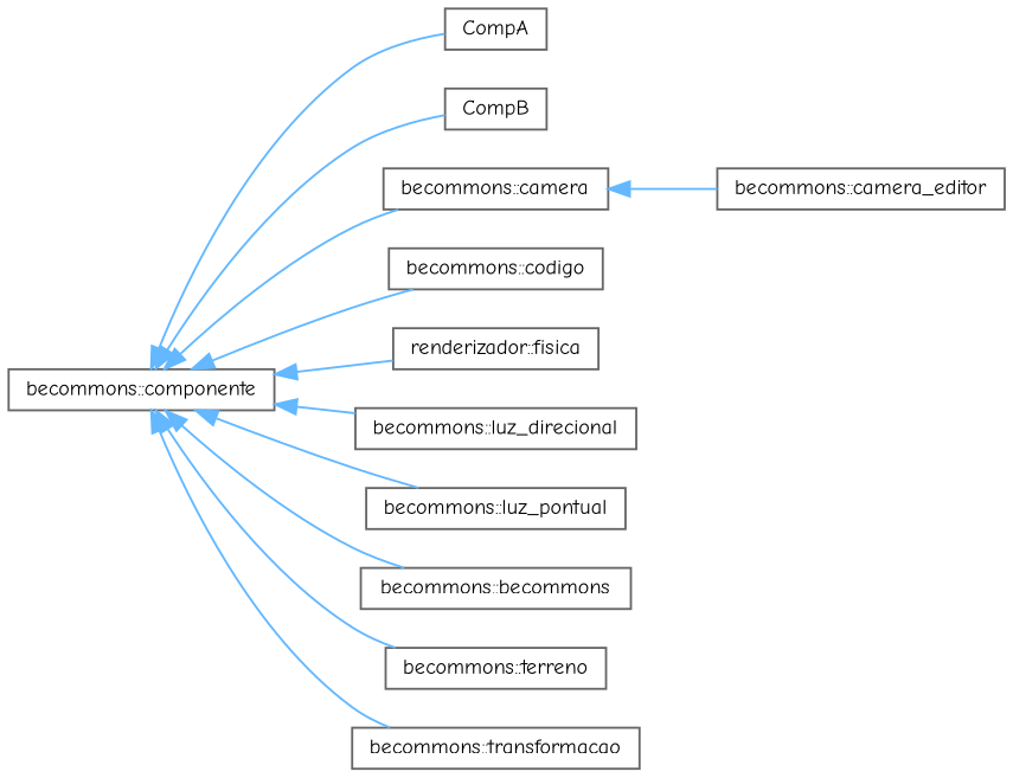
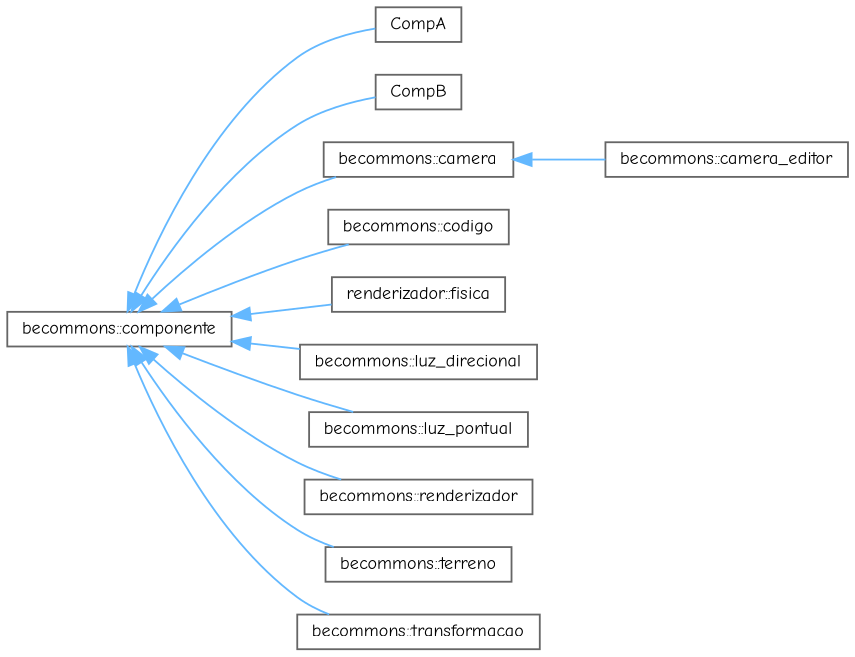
  digraph {
    fontname="Comic Neue"
    rankdir=LR
    node [color=grey40 fillcolor=white fontname="Comic Neue" fontsize=10 shape=box style=filled]
    edge [color=steelblue1 dir=back fontname="Comic Neue" fontsize=10 labelfontname=Helvetica labelfontsize=10 style=solid]
    n1 [height=0.2 label="becommons::componente" width=0.4]
    n2 [height=0.2 label=CompA width=0.4]
    n3 [height=0.2 label=CompB width=0.4]
    n4 [height=0.2 label="becommons::camera" width=0.4]
    n5 [height=0.2 label="becommons::codigo" width=0.4]
    n6 [height=0.2 label="renderizador::fisica" width=0.4]
    n7 [height=0.2 label="becommons::luz_direcional" width=0.4]
    n8 [height=0.2 label="becommons::luz_pontual" width=0.4]
-   n9 [height=0.2 label="becommons::becommons" width=0.4]
+   n9 [height=0.2 label="becommons::renderizador" width=0.4]
    n10 [height=0.2 label="becommons::terreno" width=0.4]
    n11 [height=0.2 label="becommons::transformacao" width=0.4]
    n12 [height=0.2 label="becommons::camera_editor" width=0.4]
    n1 -> n2
    n1 -> n3
    n1 -> n4
    n1 -> n5
    n1 -> n6
    n1 -> n7
    n1 -> n8
    n1 -> n9
    n1 -> n10
    n1 -> n11
    n4 -> n12
  }
